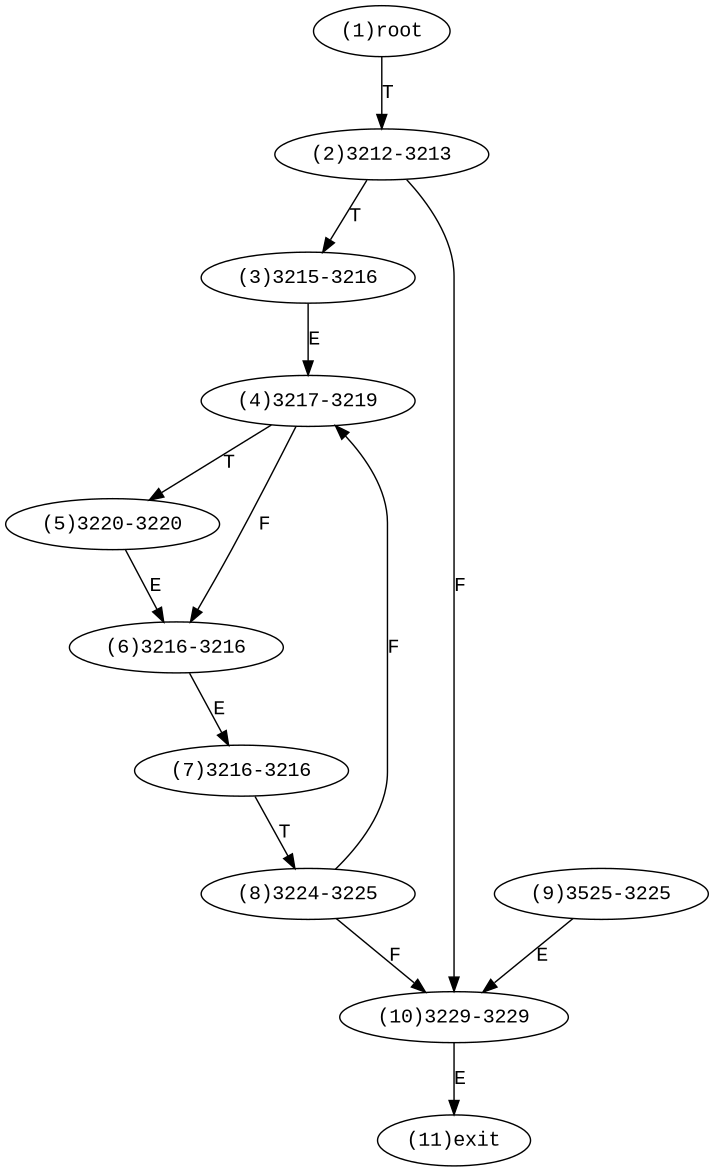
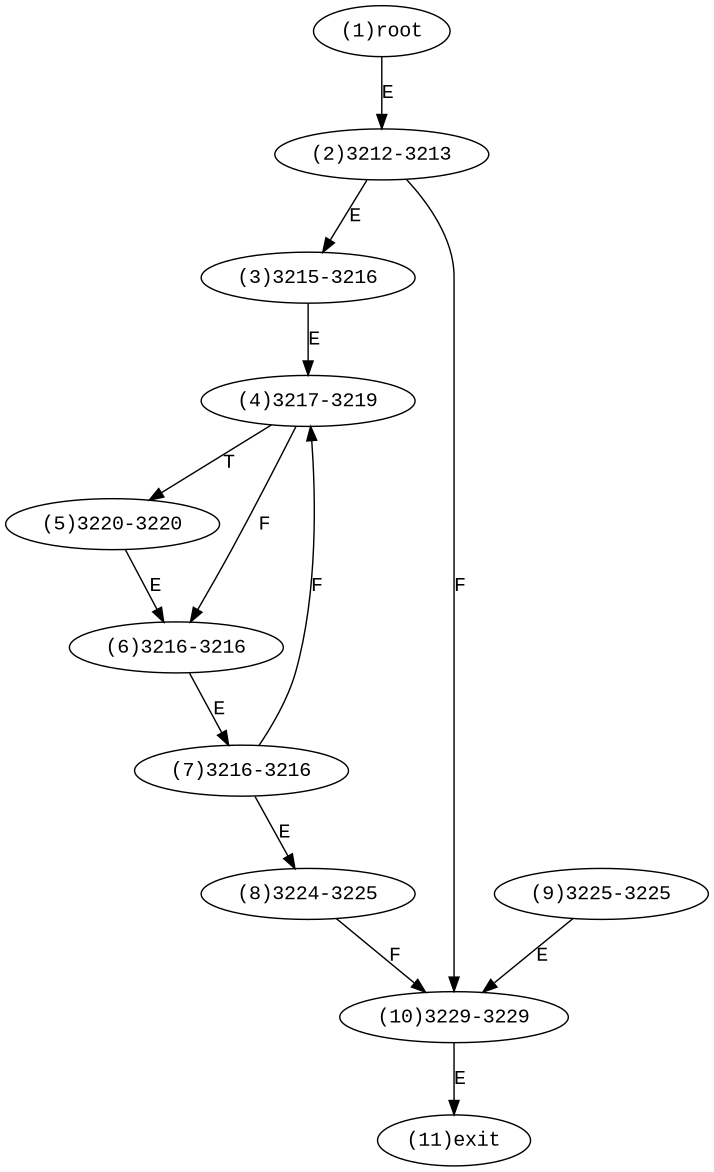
  digraph {
    fontname="Liberation Mono"
    node [fontname="Liberation Mono"]
    edge [fontname="Liberation Mono"]
    n1 [label="(1)root"]
    n2 [label="(2)3212-3213"]
    n3 [label="(3)3215-3216"]
    n4 [label="(10)3229-3229"]
    n5 [label="(4)3217-3219"]
    n6 [label="(11)exit"]
    n7 [label="(7)3216-3216"]
    n8 [label="(8)3224-3225"]
    n9 [label="(5)3220-3220"]
    n10 [label="(6)3216-3216"]
-   n11 [label="(9)3525-3225"]
-   n1 -> n2 [label=T]
-   n2 -> n3 [label=T]
+   n11 [label="(9)3225-3225"]
+   n1 -> n2 [label=E]
+   n2 -> n3 [label=E]
    n2 -> n4 [label=F]
    n3 -> n5 [label=E]
    n4 -> n6 [label=E]
    n5 -> n9 [label=T]
    n5 -> n10 [label=F]
-   n8 -> n5 [label=F]
-   n7 -> n8 [label=T]
+   n7 -> n5 [label=F]
+   n7 -> n8 [label=E]
    n8 -> n4 [label=F]
    n9 -> n10 [label=E]
    n10 -> n7 [label=E]
    n11 -> n4 [label=E]
  }
